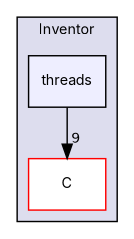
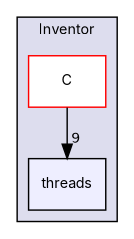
  digraph {
    compound=true
    fontname=Inter
    node [fontname=Inter fontsize=10 shape=box style=filled]
    n1 [color=red fillcolor=white label=C]
    n2 [fillcolor="#eeeeff" label=threads pencolor=black]
    subgraph cluster_1 {
      bgcolor="#ddddee"
      fontsize=10
      label=Inventor
      pencolor=black
      n1
      n2
    }
-   n2 -> n1 [headlabel=9 labeldistance=1.5 labelfontname=Helvetica labelfontsize=10 fontname=Inter]
+   n1 -> n2 [headlabel=9 labeldistance=1.5 labelfontname=Helvetica labelfontsize=10 fontname=Inter]
  }
